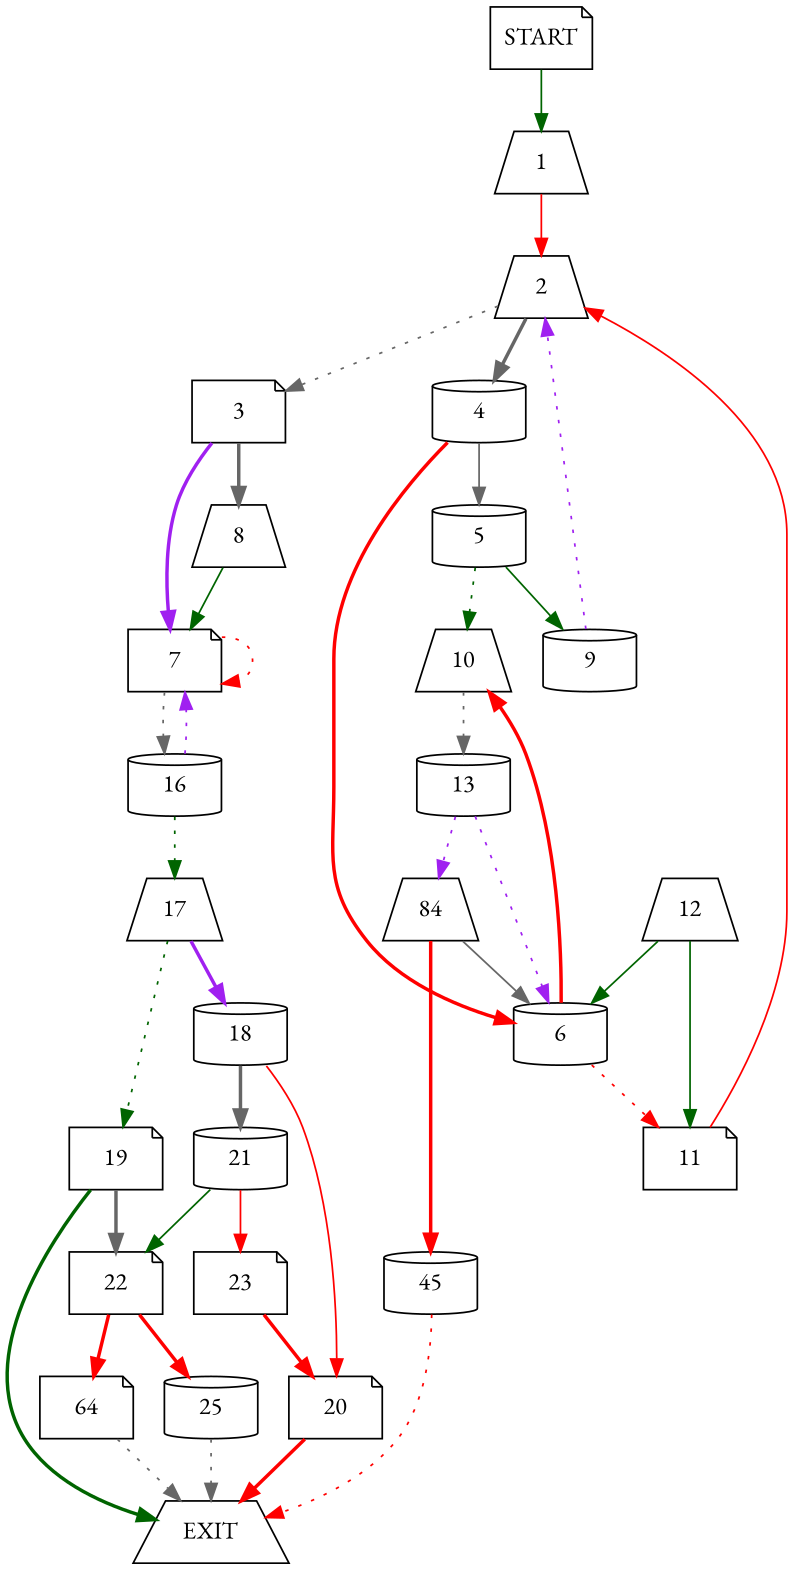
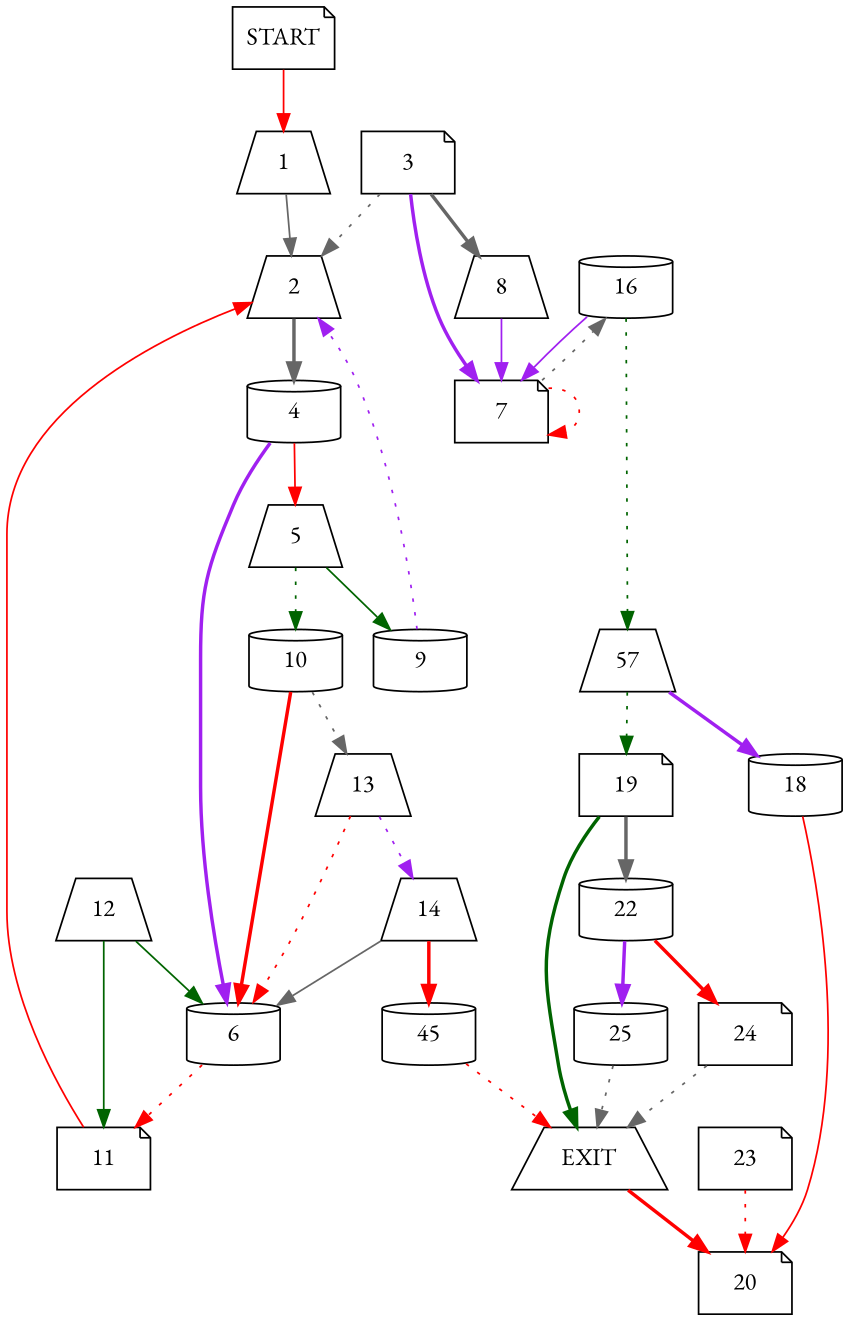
  digraph {
    fontname="EB Garamond"
    node [fontname="EB Garamond" shape=cylinder]
    edge [color=red fontname="EB Garamond" style=dotted]
    n1 [label=START shape=note]
    1 [shape=trapezium]
    2 [shape=trapezium]
    n4 [label=EXIT shape=trapezium]
    3 [shape=note]
    4
    7 [shape=note]
    8 [shape=trapezium]
-   5
+   5 [shape=trapezium]
    6
    16
    9
-   10 [shape=trapezium]
+   10
    11 [shape=note]
-   13
+   13 [shape=trapezium]
    12 [shape=trapezium]
-   17 [shape=trapezium]
-   14 [shape=trapezium label=84]
+   17 [shape=trapezium label=57]
+   14 [shape=trapezium]
    n19 [label=45]
    18
    19 [shape=note]
    20 [shape=note]
-   21
-   22 [shape=note]
+   22
    23 [shape=note]
-   24 [shape=note label=64]
+   24 [shape=note]
    25
-   n1 -> 1 [color=darkgreen style=solid]
-   1 -> 2 [style=solid]
-   2 -> 3 [color=gray40]
+   n1 -> 1 [style=solid]
+   1 -> 2 [color=gray40 style=solid]
+   3 -> 2 [color=gray40]
    2 -> 4 [color=gray40 style=bold]
    3 -> 7 [color=purple style=bold]
    3 -> 8 [color=gray40 style=bold]
-   4 -> 5 [color=gray40 style=solid]
-   4 -> 6 [style=bold]
+   4 -> 5 [style=solid]
+   4 -> 6 [color=purple style=bold]
    7 -> 7
    7 -> 16 [color=gray40]
-   8 -> 7 [color=darkgreen style=solid]
+   8 -> 7 [color=purple style=solid]
    5 -> 9 [color=darkgreen style=solid]
    5 -> 10 [color=darkgreen]
    6 -> 11
-   16 -> 7 [color=purple]
+   16 -> 7 [color=purple style=solid]
    16 -> 17 [color=darkgreen]
    9 -> 2 [color=purple]
-   6 -> 10 [style=bold]
+   10 -> 6 [style=bold]
    10 -> 13 [color=gray40]
    11 -> 2 [style=solid]
-   13 -> 6 [color=purple]
+   13 -> 6
    13 -> 14 [color=purple]
    12 -> 6 [color=darkgreen style=solid]
    12 -> 11 [color=darkgreen style=solid]
    17 -> 18 [color=purple style=bold]
    17 -> 19 [color=darkgreen]
    14 -> 6 [color=gray40 style=solid]
    14 -> n19 [style=bold]
    n19 -> n4
    18 -> 20 [style=solid]
-   18 -> 21 [color=gray40 style=bold]
    19 -> n4 [color=darkgreen style=bold]
    19 -> 22 [color=gray40 style=bold]
-   20 -> n4 [style=bold]
-   21 -> 22 [color=darkgreen style=solid]
-   21 -> 23 [style=solid]
+   n4 -> 20 [style=bold]
    22 -> 24 [style=bold]
-   22 -> 25 [style=bold]
-   23 -> 20 [style=bold]
+   22 -> 25 [color=purple style=bold]
+   23 -> 20
    24 -> n4 [color=gray40]
    25 -> n4 [color=gray40]
  }
